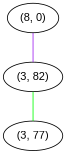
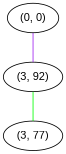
  graph {
    fontname="Liberation Sans"
    node [fontname="Liberation Sans"]
    edge [fontname="Liberation Sans"]
-   "(3, 82)"
+   "(3, 82)" [label="(3, 92)"]
    "(3, 77)"
-   "(0, 0)" [label="(8, 0)"]
+   "(0, 0)"
    "(3, 82)" -- "(3, 77)" [color=green weight=2]
    "(0, 0)" -- "(3, 82)" [color=purple weight=4]
  }
